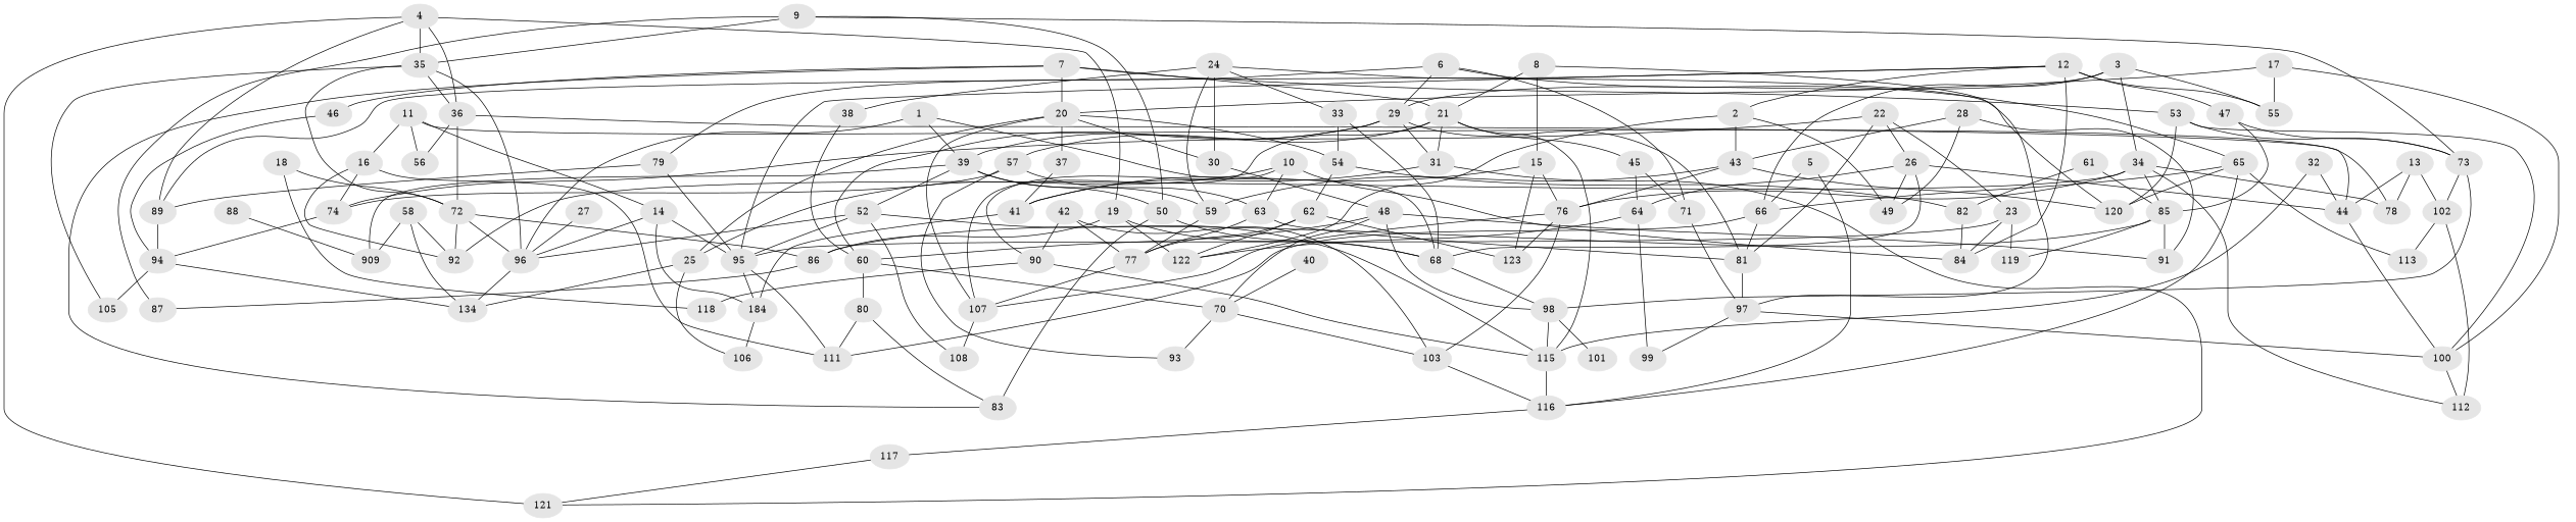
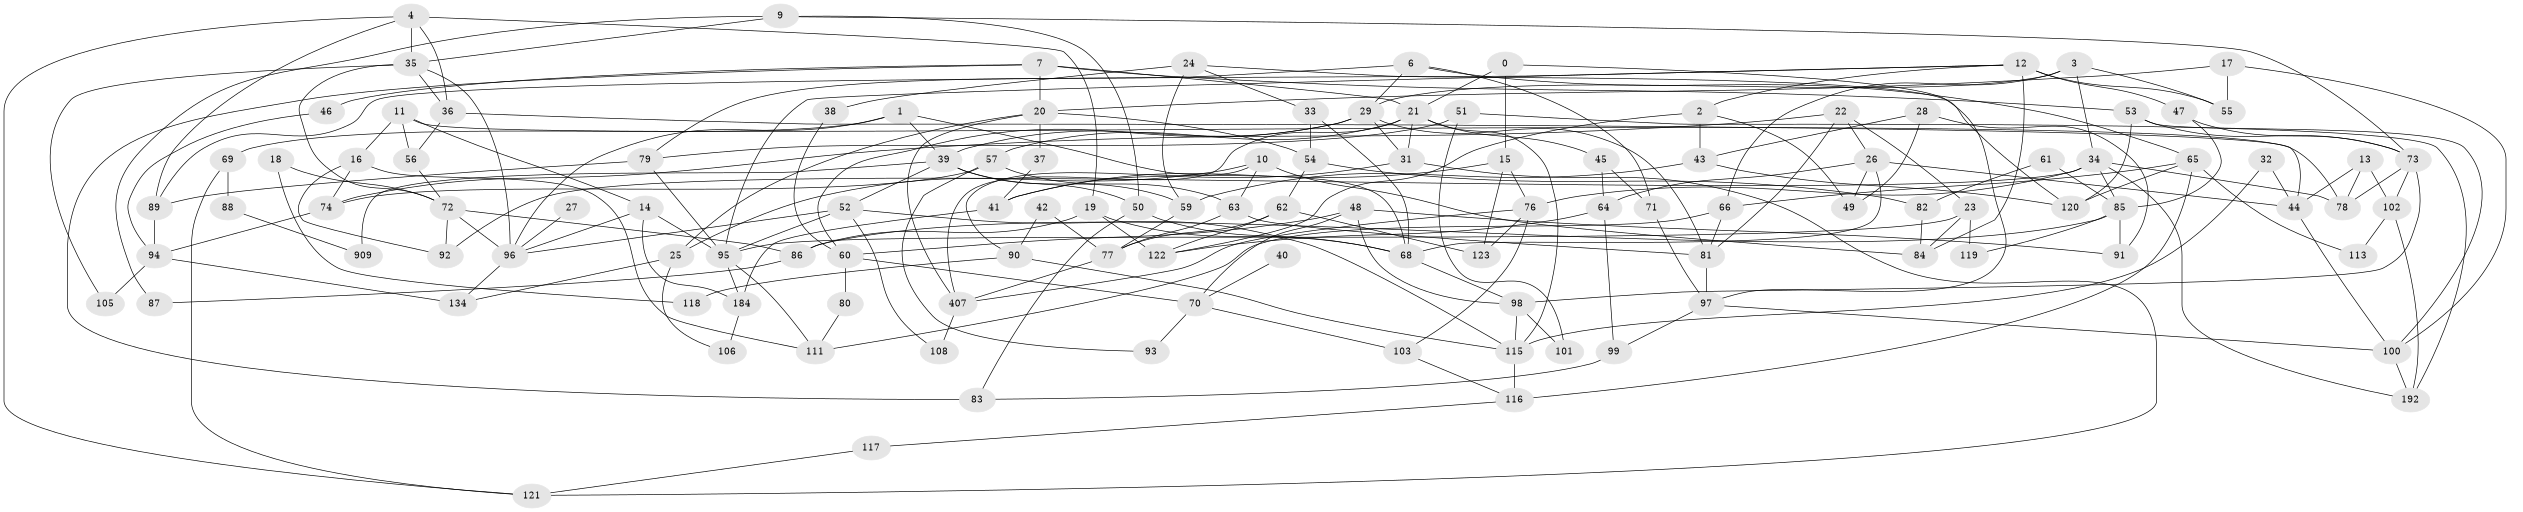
  graph {
    node [color=gray90 style=filled]
    1
    39
    68
+   69
    96
    50
    59
    52
    n9 [label=909]
    98
    121
    88
    n13 [label=134]
    2
    43
    49
    122
    76
    120
    3
    29
    34
    55
    66
    27
    31
    81
    60
    78
    92
    85
-   112
+   112 [label=192]
    111
    4
    19
    35
    36
    89
    86
    72
    105
    56
    44
    94
-   5
    116
    117
    6
    65
    71
    79
    113
    97
    95
    7
    20
    21
    46
    53
    83
    25
-   30
    37
    54
-   107
+   107 [label=407]
    45
    57
    115
    73
    100
-   8
+   8 [label=0]
    15
    41
    123
    99
    9
    87
    102
    10
    63
    84
    90
    106
    77
    118
    11
    14
    16
    n89 [label=184]
    74
    12
    47
    40
    70
    13
    103
    17
    18
    48
    62
    82
    108
    64
    93
    22
    23
    26
    119
    24
    33
    38
    28
    91
    80
    32
    42
    101
-   58
+   51
    61
    1 -- 39
    1 -- 68
+   1 -- 69
    1 -- 96
    39 -- 50
    39 -- 59
    39 -- 52
    39 -- n9
    68 -- 98
+   69 -- 121
+   69 -- 88
    96 -- n13
    50 -- 68
    50 -- 83
    59 -- 77
    52 -- 96
    52 -- 95
    52 -- 115
    52 -- 108
    98 -- 115
    98 -- 101
    88 -- n9
    2 -- 43
    2 -- 49
    2 -- 122
    43 -- 59
-   43 -- 76
    43 -- 120
    76 -- 107
    76 -- 123
    76 -- 103
    3 -- 29
    3 -- 34
    3 -- 55
    3 -- 66
    29 -- 39
    29 -- 31
    29 -- 81
    29 -- 60
    34 -- 76
    34 -- 78
    34 -- 92
    34 -- 85
    34 -- 112
    66 -- 81
    66 -- 111
    27 -- 96
    31 -- 121
    31 -- 41
    81 -- 97
    60 -- 70
    60 -- 80
    85 -- 86
    85 -- 119
    85 -- 91
    4 -- 121
    4 -- 19
    4 -- 35
    4 -- 36
    4 -- 89
    19 -- 68
    19 -- 122
    19 -- 86
    35 -- 96
    35 -- 36
    35 -- 72
    35 -- 105
-   36 -- 72
+   56 -- 72
    36 -- 56
    36 -- 44
    89 -- 94
    86 -- 87
    72 -- 96
    72 -- 92
    72 -- 86
    44 -- 100
    94 -- n13
    94 -- 105
-   5 -- 66
-   5 -- 116
    116 -- 117
    117 -- 121
    6 -- 29
    6 -- 65
    6 -- 71
    6 -- 79
    65 -- 120
    65 -- 66
    65 -- 116
    65 -- 113
    71 -- 97
    79 -- 89
    79 -- 95
    97 -- 100
    97 -- 99
    95 -- 111
    95 -- n89
    7 -- 20
    7 -- 21
    7 -- 46
    7 -- 53
    7 -- 83
    20 -- 25
-   20 -- 30
    20 -- 37
    20 -- 54
    20 -- 107
    21 -- 31
    21 -- 107
    21 -- 45
    21 -- 57
    21 -- 115
    46 -- 94
    53 -- 120
    53 -- 73
    53 -- 100
    25 -- n13
    25 -- 106
-   30 -- 48
    37 -- 41
    54 -- 62
    54 -- 82
    107 -- 108
    45 -- 71
    45 -- 64
    57 -- 63
    57 -- 74
    57 -- 93
    115 -- 116
    73 -- 98
+   73 -- 78
    73 -- 102
    100 -- 112
    8 -- 97
    8 -- 21
    8 -- 15
    15 -- 76
    15 -- 41
    15 -- 123
    41 -- n89
    9 -- 50
    9 -- 35
    9 -- 73
    9 -- 87
    102 -- 112
    102 -- 113
    10 -- 25
    10 -- 63
    10 -- 84
    10 -- 90
    63 -- 81
    63 -- 77
    90 -- 115
    90 -- 118
    77 -- 107
    11 -- 78
    11 -- 56
    11 -- 14
    11 -- 16
    14 -- 96
    14 -- 95
    14 -- n89
    16 -- 92
    16 -- 111
    16 -- 74
    n89 -- 106
    74 -- 94
    12 -- 2
    12 -- 55
    12 -- 89
    12 -- 95
    12 -- 84
    12 -- 47
    47 -- 85
    47 -- 73
    40 -- 70
    70 -- 103
    70 -- 93
    13 -- 78
    13 -- 44
    13 -- 102
    103 -- 116
    17 -- 55
    17 -- 20
    17 -- 100
    18 -- 72
    18 -- 118
    48 -- 98
    48 -- 60
    48 -- 70
    48 -- 91
    62 -- 122
    62 -- 123
    62 -- 77
    82 -- 84
    64 -- 122
    64 -- 99
    22 -- 81
    22 -- 74
    22 -- 23
    22 -- 26
    23 -- 95
    23 -- 84
    23 -- 119
    26 -- 68
    26 -- 49
    26 -- 44
    26 -- 64
    24 -- 59
    24 -- 120
-   24 -- 30
    24 -- 33
    24 -- 38
    33 -- 68
    33 -- 54
    38 -- 60
    28 -- 43
    28 -- 49
    28 -- 91
    80 -- 111
-   80 -- 83
+   99 -- 83
    32 -- 44
    32 -- 115
    42 -- 90
    42 -- 77
-   42 -- 103
-   58 -- n9
-   58 -- n13
-   58 -- 92
+   51 -- 112
+   51 -- 79
+   51 -- 101
    61 -- 85
    61 -- 82
  }
